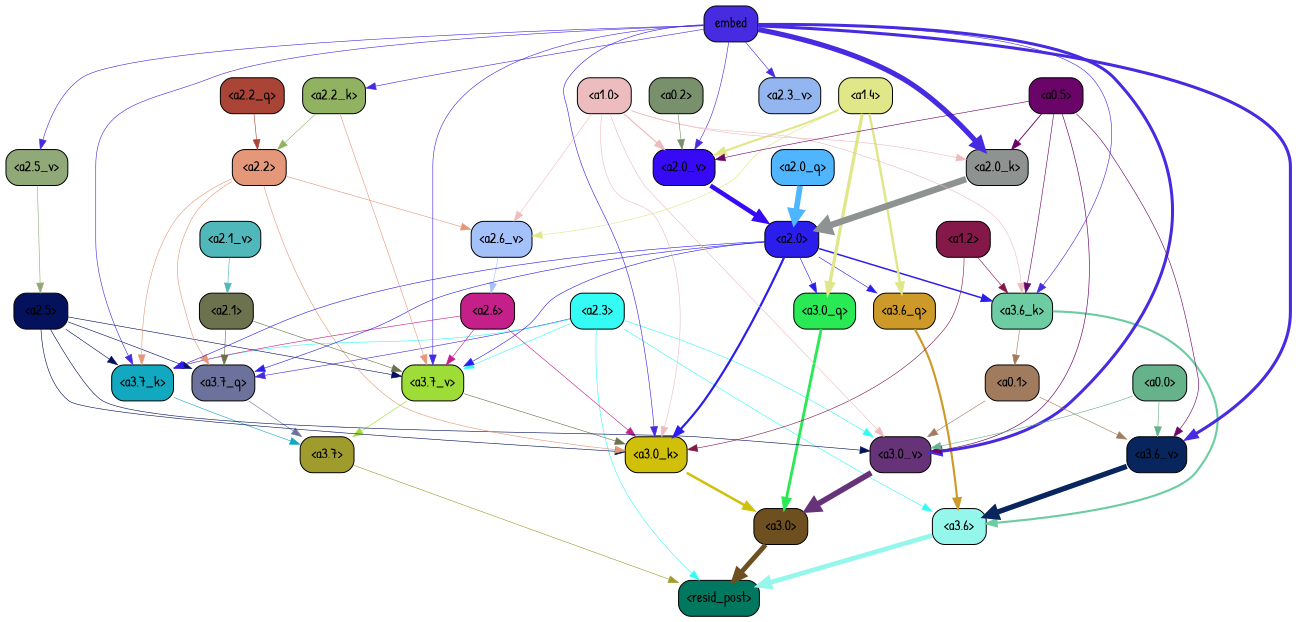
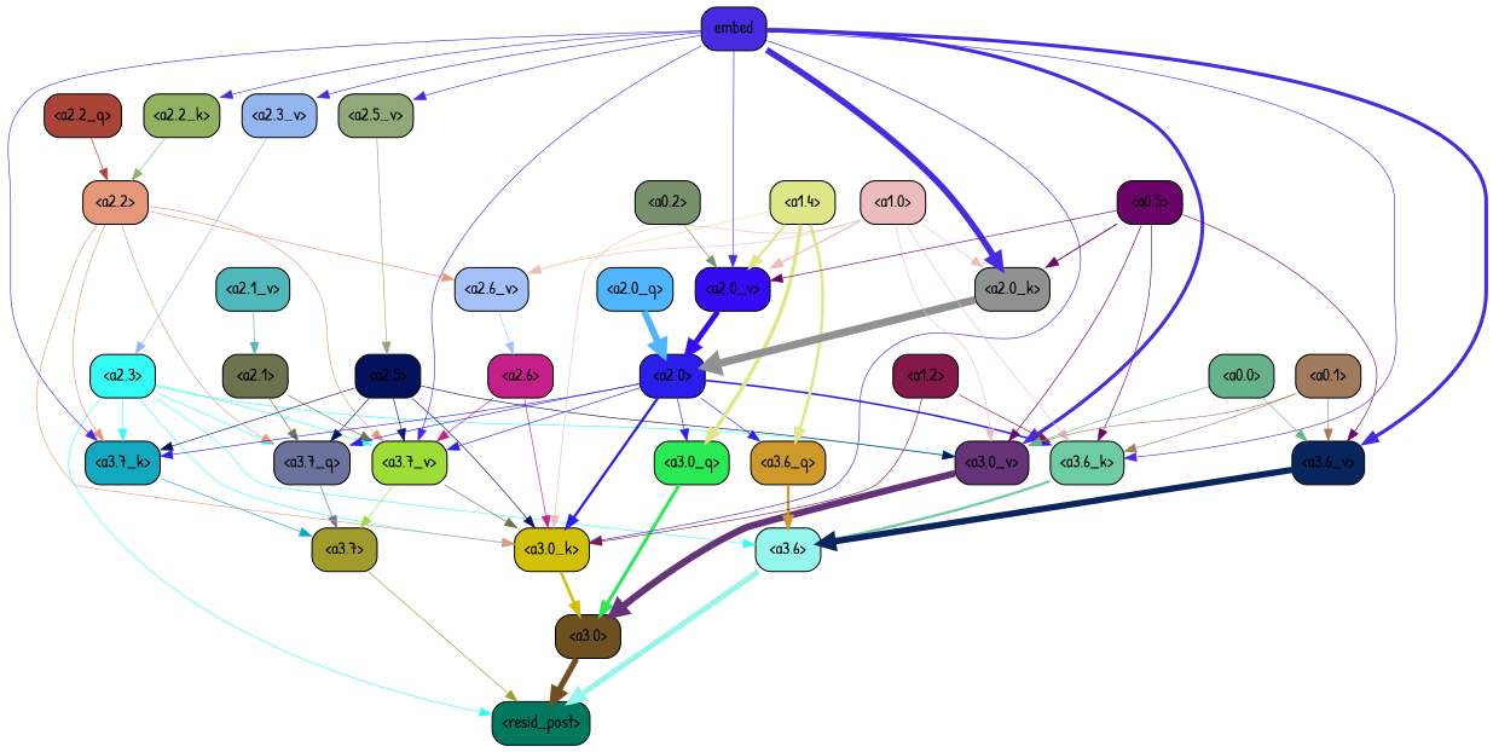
  strict digraph {
    fontname="Patrick Hand"
    splines=true
    node [color=black fontname="Patrick Hand" shape=box style="filled, rounded"]
    edge [color="#462be0" fontname="Patrick Hand" penwidth=0.6]
    "<a3.7>" [fillcolor="#9f9c2d"]
    "<resid_post>" [fillcolor="#00775f"]
    "<a3.6>" [fillcolor="#95f6ec"]
    "<a3.0>" [fillcolor="#6e4f1f"]
    "<a2.3>" [fillcolor="#34fbf3"]
    "<a3.7_q>" [fillcolor="#6c729b"]
    "<a3.7_k>" [fillcolor="#12a8c0"]
    "<a3.0_k>" [fillcolor="#d0c00a"]
    "<a3.7_v>" [fillcolor="#9edc38"]
    "<a3.0_v>" [fillcolor="#663278"]
    "<a3.0_q>" [fillcolor="#29ea54"]
    "<a3.6_q>" [fillcolor="#cd9a2a"]
    "<a3.6_k>" [fillcolor="#6dcca2"]
    "<a3.6_v>" [fillcolor="#08255d"]
    "<a2.6>" [fillcolor="#c51f8a"]
    "<a2.5>" [fillcolor="#04115c"]
    "<a2.2>" [fillcolor="#e59879"]
    "<a2.6_v>" [fillcolor="#a4c1fa"]
    "<a2.1>" [fillcolor="#6c724d"]
    "<a2.0>" [fillcolor="#2b1eed"]
    "<a1.4>" [fillcolor="#dfe788"]
    "<a2.0_v>" [fillcolor="#370af6"]
    embed [fillcolor="#462be0"]
    "<a2.2_k>" [fillcolor="#91b261"]
    "<a2.0_k>" [fillcolor="#8e9290"]
    "<a2.5_v>" [fillcolor="#91a878"]
    "<a2.3_v>" [fillcolor="#93b6f0"]
    "<a1.2>" [fillcolor="#841848"]
    "<a1.0>" [fillcolor="#ecbcbe"]
    "<a0.5>" [fillcolor="#6b0469"]
    "<a0.1>" [fillcolor="#a17b5d"]
    "<a0.0>" [fillcolor="#66b28b"]
    "<a2.2_q>" [fillcolor="#aa4437"]
    "<a2.0_q>" [fillcolor="#50b5ff"]
    "<a2.1_v>" [fillcolor="#50b7ba"]
    "<a0.2>" [fillcolor="#79906d"]
    "<a3.7>" -> "<resid_post>" [color="#9f9c2d"]
    "<a3.6>" -> "<resid_post>" [color="#95f6ec" penwidth=4.7534414529800415]
    "<a3.0>" -> "<resid_post>" [color="#6e4f1f" penwidth=4.898576855659485]
    "<a2.3>" -> "<resid_post>" [color="#34fbf3"]
    "<a2.3>" -> "<a3.6>" [color="#34fbf3"]
-   "<a2.3>" -> "<a3.7_q>"
+   "<a2.3>" -> "<a3.7_q>" [color="#34fbf3"]
    "<a2.3>" -> "<a3.7_k>" [color="#34fbf3"]
+   "<a2.3>" -> "<a3.0_k>" [color="#34fbf3"]
    "<a2.3>" -> "<a3.7_v>" [color="#34fbf3"]
    "<a2.3>" -> "<a3.0_v>" [color="#34fbf3"]
    "<a3.7_q>" -> "<a3.7>" [color="#6c729b"]
    "<a3.7_k>" -> "<a3.7>" [color="#12a8c0"]
    "<a3.0_k>" -> "<a3.0>" [color="#d0c00a" penwidth=2.520303964614868]
    "<a3.7_v>" -> "<a3.7>" [color="#9edc38"]
    "<a3.7_v>" -> "<a3.0_k>" [color="#6c724d"]
    "<a3.0_v>" -> "<a3.0>" [color="#663278" penwidth=5.680712580680847]
    "<a3.0_q>" -> "<a3.0>" [color="#29ea54" penwidth=2.870753765106201]
    "<a3.6_q>" -> "<a3.6>" [color="#cd9a2a" penwidth=2.160832464694977]
    "<a3.6_k>" -> "<a3.6>" [color="#6dcca2" penwidth=2.13908451795578]
    "<a3.6_v>" -> "<a3.6>" [color="#08255d" penwidth=5.297133803367615]
-   "<a2.6>" -> "<a3.7_k>" [color="#c51f8a"]
    "<a2.6>" -> "<a3.0_k>" [color="#c51f8a"]
    "<a2.6>" -> "<a3.7_v>" [color="#c51f8a"]
    "<a2.5>" -> "<a3.7_q>" [color="#04115c"]
    "<a2.5>" -> "<a3.7_k>" [color="#04115c"]
    "<a2.5>" -> "<a3.0_k>" [color="#04115c"]
    "<a2.5>" -> "<a3.7_v>" [color="#04115c"]
    "<a2.5>" -> "<a3.0_v>" [color="#04115c"]
    "<a2.2>" -> "<a3.7_q>" [color="#e59879"]
    "<a2.2>" -> "<a3.7_k>" [color="#e59879"]
    "<a2.2>" -> "<a3.0_k>" [color="#e59879"]
-   "<a2.2_k>" -> "<a3.7_v>" [color="#e59879"]
+   "<a2.2>" -> "<a3.7_v>" [color="#e59879"]
    "<a2.2>" -> "<a2.6_v>" [color="#e59879"]
    "<a2.6_v>" -> "<a2.6>" [color="#a4c1fa"]
    "<a2.1>" -> "<a3.7_q>" [color="#6c724d"]
    "<a2.1>" -> "<a3.7_v>" [color="#6c724d"]
    "<a2.0>" -> "<a3.7_q>" [color="#2b1eed"]
    "<a2.0>" -> "<a3.7_k>" [color="#2b1eed"]
    "<a2.0>" -> "<a3.0_k>" [color="#2b1eed" penwidth=2.18752121925354]
    "<a2.0>" -> "<a3.7_v>" [color="#2b1eed"]
    "<a2.0>" -> "<a3.0_q>" [color="#2b1eed"]
    "<a2.0>" -> "<a3.6_q>" [color="#2b1eed"]
    "<a2.0>" -> "<a3.6_k>" [color="#2b1eed" penwidth=1.4957321882247925]
    "<a1.4>" -> "<a3.0_q>" [color="#dfe788" penwidth=3.299744725227356]
    "<a1.4>" -> "<a3.6_q>" [color="#dfe788" penwidth=2.4829938411712646]
    "<a1.4>" -> "<a2.6_v>" [color="#dfe788"]
    "<a1.4>" -> "<a2.0_v>" [color="#dfe788" penwidth=2.092592429369688]
    "<a2.0_v>" -> "<a2.0>" [color="#370af6" penwidth=4.5695202350616455]
    embed -> "<a3.7_k>"
    embed -> "<a3.0_k>" [penwidth=0.6394047290086746]
    embed -> "<a3.7_v>"
    embed -> "<a3.0_v>" [penwidth=3.0212591886520386]
    embed -> "<a3.6_k>"
    embed -> "<a3.6_v>" [penwidth=3.067279100418091]
    embed -> "<a2.0_v>"
    embed -> "<a2.2_k>"
    embed -> "<a2.0_k>" [penwidth=5.2180726528167725]
    embed -> "<a2.5_v>"
    embed -> "<a2.3_v>"
    "<a2.2_k>" -> "<a2.2>" [color="#91b261"]
    "<a2.0_k>" -> "<a2.0>" [color="#8e9290" penwidth=6.447777509689331]
    "<a2.5_v>" -> "<a2.5>" [color="#91a878"]
+   "<a2.3_v>" -> "<a2.3>" [color="#93b6f0"]
    "<a1.2>" -> "<a3.0_k>" [color="#841848"]
    "<a1.2>" -> "<a3.6_k>" [color="#841848"]
    "<a1.0>" -> "<a3.0_k>" [color="#ecbcbe"]
    "<a1.0>" -> "<a3.0_v>" [color="#ecbcbe"]
    "<a1.0>" -> "<a3.6_k>" [color="#ecbcbe"]
    "<a1.0>" -> "<a2.6_v>" [color="#ecbcbe"]
    "<a1.0>" -> "<a2.0_v>" [color="#ecbcbe" penwidth=1.2132605910301208]
    "<a1.0>" -> "<a2.0_k>" [color="#ecbcbe"]
    "<a0.5>" -> "<a3.0_v>" [color="#6b0469" penwidth=0.648682102560997]
    "<a0.5>" -> "<a3.6_k>" [color="#6b0469"]
    "<a0.5>" -> "<a3.6_v>" [color="#6b0469"]
    "<a0.5>" -> "<a2.0_v>" [color="#6b0469"]
    "<a0.5>" -> "<a2.0_k>" [color="#6b0469" penwidth=0.9236047863960266]
    "<a0.1>" -> "<a3.0_v>" [color="#a17b5d"]
-   "<a3.6_k>" -> "<a0.1>" [color="#a17b5d"]
+   "<a0.1>" -> "<a3.6_k>" [color="#a17b5d"]
    "<a0.1>" -> "<a3.6_v>" [color="#a17b5d"]
    "<a0.0>" -> "<a3.0_v>" [color="#66b28b"]
    "<a0.0>" -> "<a3.6_v>" [color="#66b28b"]
    "<a2.2_q>" -> "<a2.2>" [color="#aa4437"]
    "<a2.0_q>" -> "<a2.0>" [color="#50b5ff" penwidth=5.681910276412964]
    "<a2.1_v>" -> "<a2.1>" [color="#50b7ba"]
    "<a0.2>" -> "<a2.0_v>" [color="#79906d"]
  }
